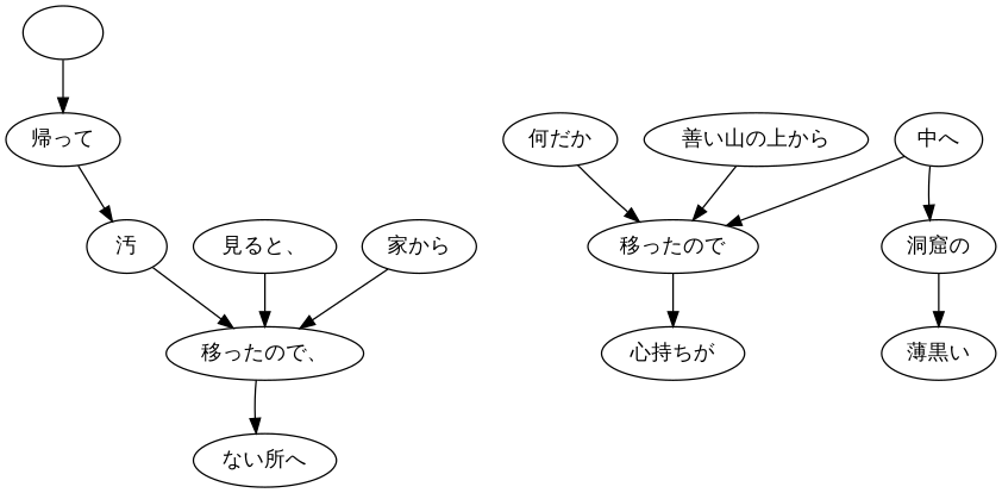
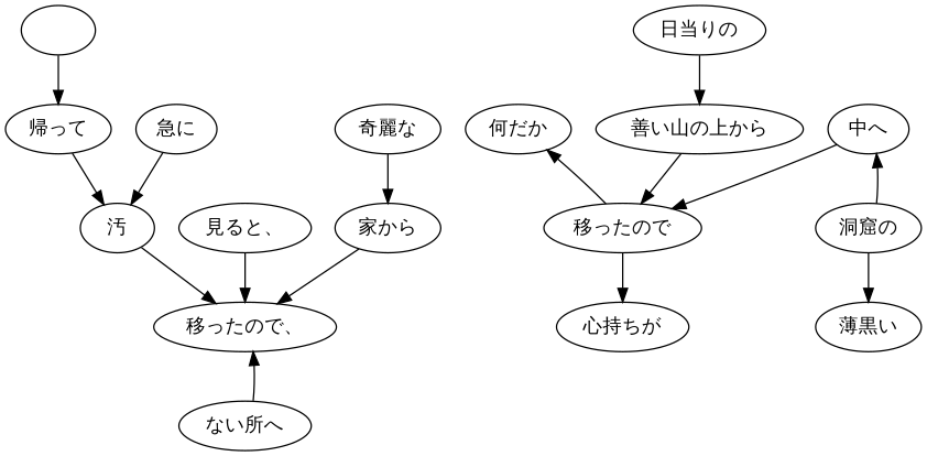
  digraph {
    fontname="Comic Neue"
    node [fontname="Comic Neue"]
    edge [fontname="Comic Neue"]
    n1 [label="　"]
    n2 [label="帰って"]
    n3 [label="汚"]
    n4 [label="見ると、"]
    n5 [label="移ったので、"]
+   n6 [label="奇麗な"]
    n7 [label="家から"]
+   n8 [label="急に"]
    n9 [label="ない所へ"]
    n10 [label="何だか"]
    n11 [label="移ったので"]
    n12 [label="心持ちが"]
+   n13 [label="日当りの"]
    n14 [label="善い山の上から"]
    n15 [label="薄黒い"]
    n16 [label="洞窟の"]
    n17 [label="中へ"]
    n1 -> n2
    n2 -> n3
    n3 -> n5
    n4 -> n5
+   n6 -> n7
    n7 -> n5
-   n5 -> n9
-   n10 -> n11
+   n8 -> n3
+   n9 -> n5
+   n11 -> n10
    n11 -> n12
+   n13 -> n14
    n14 -> n11
    n16 -> n15
-   n17 -> n16
+   n16 -> n17
    n17 -> n11
  }
